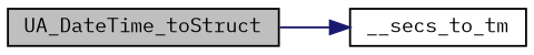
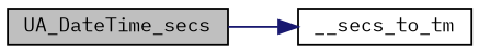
  digraph {
    rankdir=LR
    fontname="IBM Plex Mono"
    node [color=black fontname="IBM Plex Mono" fontsize=10 shape=record style=filled]
-   n1 [fillcolor=grey75 fontcolor=black height=0.2 label=UA_DateTime_toStruct width=0.4]
+   n1 [fillcolor=grey75 fontcolor=black height=0.2 label=UA_DateTime_secs width=0.4]
    n2 [fillcolor=white height=0.2 label=__secs_to_tm width=0.4]
    n1 -> n2 [color=midnightblue fontname="IBM Plex Mono" fontsize=10 labelfontname=Helvetica labelfontsize=10 style=solid]
  }
